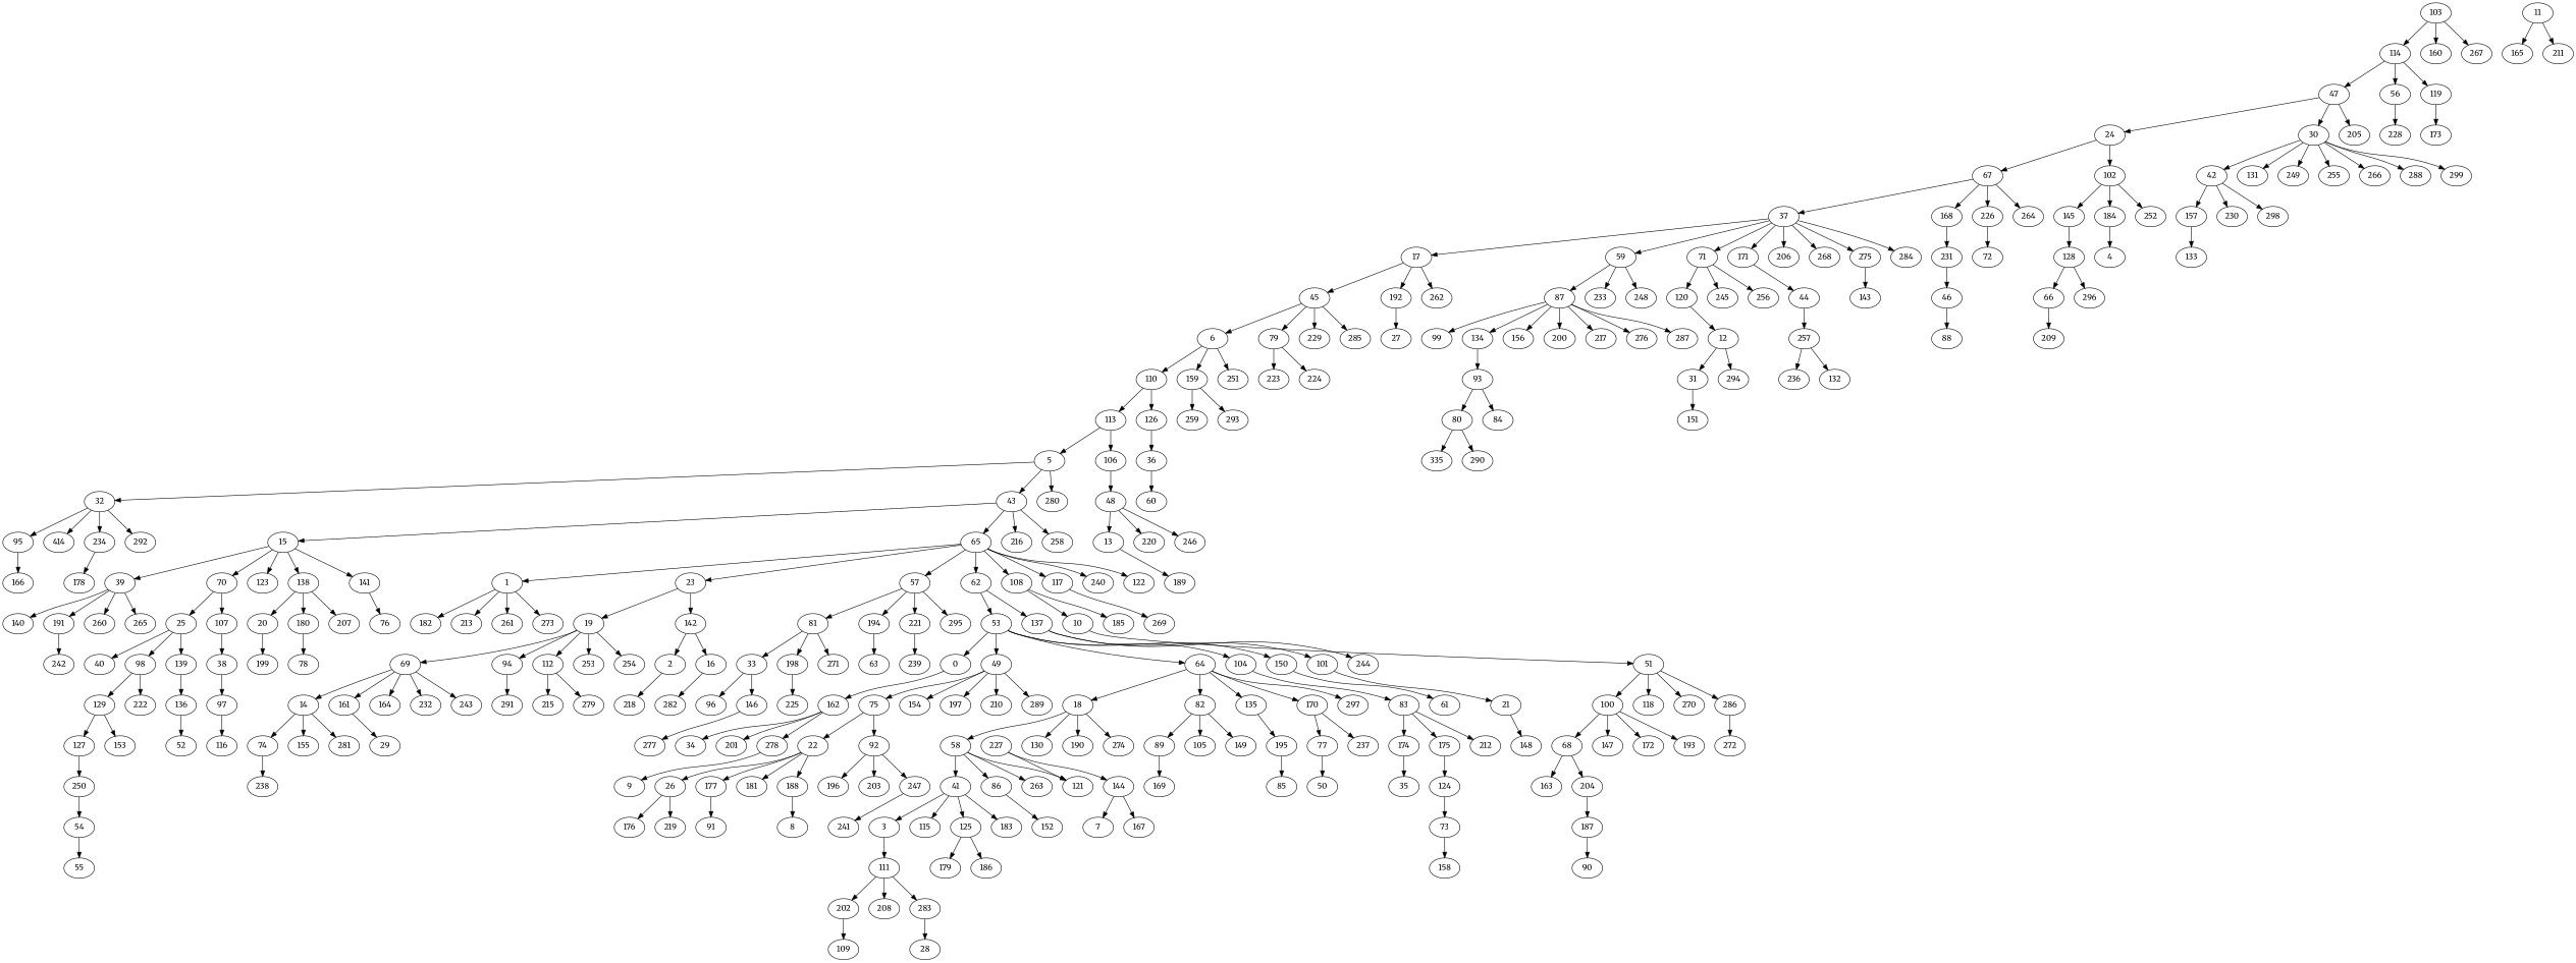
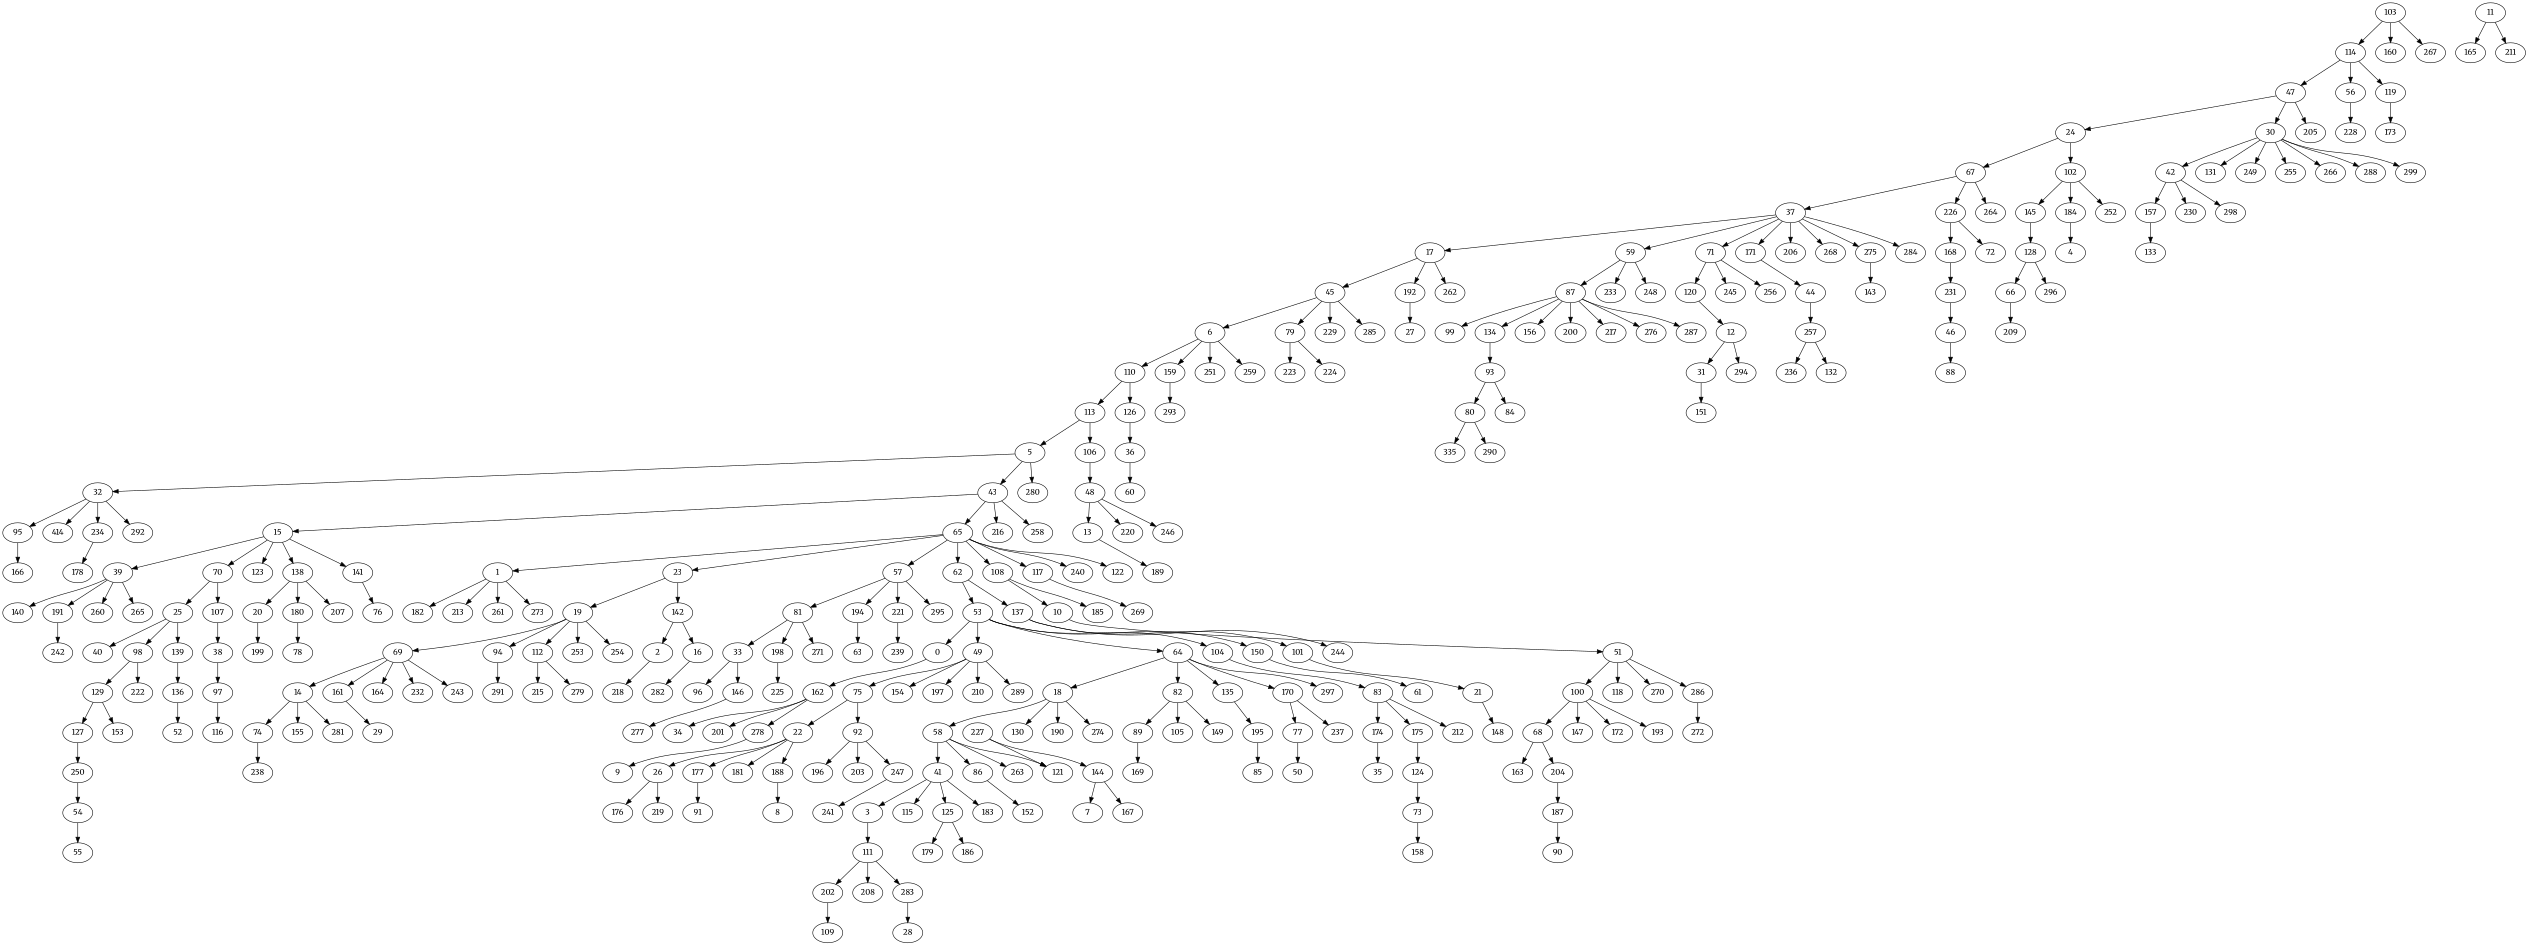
  digraph {
    fontname=Merriweather
    node [fontname=Merriweather]
    edge [fontname=Merriweather]
    103
    114
    160
    267
    47
    56
    119
    24
    30
    205
    228
    173
    67
    102
    42
    131
    249
    255
    266
    288
    299
    37
    168
    226
    264
    145
    184
    252
    17
    59
    71
    171
    206
    268
    275
    284
    231
    72
    128
    4
    157
    230
    298
    133
    45
    192
    262
    87
    233
    248
    120
    245
    256
    44
    143
    6
    79
    229
    285
    27
    110
    159
    251
    259
    223
    224
    99
    134
    156
    200
    217
    276
    287
    12
    257
    113
    126
    293
    5
    106
    36
    93
    46
    31
    294
    80
    84
    66
    296
    32
    43
    280
    48
    60
    95
    n96 [label=414]
    234
    292
    15
    65
    216
    258
    166
    178
    39
    70
    123
    138
    141
    1
    23
    57
    62
    108
    117
    240
    122
    140
    191
    260
    265
    25
    107
    20
    180
    207
    76
    242
    40
    98
    139
    38
    199
    78
    182
    213
    261
    273
    19
    142
    81
    194
    221
    295
    53
    137
    10
    185
    269
    69
    94
    112
    253
    254
    2
    16
    14
    161
    164
    232
    243
    291
    215
    279
    74
    155
    281
    29
    218
    282
    33
    198
    271
    63
    239
    96
    146
    225
    0
    49
    64
    104
    150
    101
    244
    162
    75
    154
    197
    210
    289
    18
    82
    135
    170
    297
    83
    61
    34
    201
    278
    9
    22
    92
    26
    177
    181
    188
    196
    203
    247
    58
    130
    190
    274
    89
    105
    149
    195
    77
    237
    174
    175
    212
    21
    41
    86
    121
    263
    3
    115
    125
    183
    152
    111
    179
    186
    202
    208
    283
    109
    28
    227
    144
    169
    85
    50
    51
    238
    129
    222
    136
    127
    153
    52
    97
    176
    219
    91
    8
    241
    277
    250
    35
    124
    73
    116
    100
    118
    270
    286
    68
    147
    172
    193
    272
    163
    204
    187
    90
    13
    220
    246
    189
    11
    165
    211
    151
    7
    167
    54
    55
    n293 [label=335]
    290
    148
    209
    88
    236
    132
    158
    103 -> 114
    103 -> 160
    103 -> 267
    114 -> 47
    114 -> 56
    114 -> 119
    47 -> 24
    47 -> 30
    47 -> 205
    56 -> 228
    119 -> 173
    24 -> 67
    24 -> 102
    30 -> 42
    30 -> 131
    30 -> 249
    30 -> 255
    30 -> 266
    30 -> 288
    30 -> 299
    67 -> 37
-   67 -> 168
+   226 -> 168
    67 -> 226
    67 -> 264
    102 -> 145
    102 -> 184
    102 -> 252
    42 -> 157
    42 -> 230
    42 -> 298
    37 -> 17
    37 -> 59
    37 -> 71
    37 -> 171
    37 -> 206
    37 -> 268
    37 -> 275
    37 -> 284
    168 -> 231
    226 -> 72
    145 -> 128
    184 -> 4
    17 -> 45
    17 -> 192
    17 -> 262
    59 -> 87
    59 -> 233
    59 -> 248
    71 -> 120
    71 -> 245
    71 -> 256
    171 -> 44
    275 -> 143
    231 -> 46
    128 -> 66
    128 -> 296
    157 -> 133
    45 -> 6
    45 -> 79
    45 -> 229
    45 -> 285
    192 -> 27
    87 -> 99
    87 -> 134
    87 -> 156
    87 -> 200
    87 -> 217
    87 -> 276
    87 -> 287
    120 -> 12
    44 -> 257
    6 -> 110
    6 -> 159
    6 -> 251
-   159 -> 259
+   6 -> 259
    79 -> 223
    79 -> 224
    110 -> 113
    110 -> 126
    159 -> 293
    134 -> 93
    12 -> 31
    12 -> 294
    257 -> 236
    257 -> 132
    113 -> 5
    113 -> 106
    126 -> 36
    5 -> 32
    5 -> 43
    5 -> 280
    106 -> 48
    36 -> 60
    93 -> 80
    93 -> 84
    46 -> 88
    31 -> 151
    80 -> n293
    80 -> 290
    66 -> 209
    32 -> 95
    32 -> n96
    32 -> 234
    32 -> 292
    43 -> 15
    43 -> 65
    43 -> 216
    43 -> 258
    48 -> 13
    48 -> 220
    48 -> 246
    95 -> 166
    234 -> 178
    15 -> 39
    15 -> 70
    15 -> 123
    15 -> 138
    15 -> 141
    65 -> 1
    65 -> 23
    65 -> 57
    65 -> 62
    65 -> 108
    65 -> 117
    65 -> 240
    65 -> 122
    39 -> 140
    39 -> 191
    39 -> 260
    39 -> 265
    70 -> 25
    70 -> 107
    138 -> 20
    138 -> 180
    138 -> 207
    141 -> 76
    1 -> 182
    1 -> 213
    1 -> 261
    1 -> 273
    23 -> 19
    23 -> 142
    57 -> 81
    57 -> 194
    57 -> 221
    57 -> 295
    62 -> 53
    62 -> 137
    108 -> 10
    108 -> 185
    117 -> 269
    191 -> 242
    25 -> 40
    25 -> 98
    25 -> 139
    107 -> 38
    20 -> 199
    180 -> 78
    98 -> 129
    98 -> 222
    139 -> 136
    38 -> 97
    19 -> 69
    19 -> 94
    19 -> 112
    19 -> 253
    19 -> 254
    142 -> 2
    142 -> 16
    81 -> 33
    81 -> 198
    81 -> 271
    194 -> 63
    221 -> 239
    53 -> 0
    53 -> 49
    53 -> 64
    53 -> 104
    53 -> 150
    137 -> 101
    137 -> 244
    10 -> 51
    69 -> 14
    69 -> 161
    69 -> 164
    69 -> 232
    69 -> 243
    94 -> 291
    112 -> 215
    112 -> 279
    2 -> 218
    16 -> 282
    14 -> 74
    14 -> 155
    14 -> 281
    161 -> 29
    74 -> 238
    33 -> 96
    33 -> 146
    198 -> 225
    146 -> 277
    0 -> 162
    49 -> 75
    49 -> 154
    49 -> 197
    49 -> 210
    49 -> 289
    64 -> 18
    64 -> 82
    64 -> 135
    64 -> 170
    64 -> 297
    104 -> 83
    150 -> 61
    101 -> 21
    162 -> 34
    162 -> 201
    162 -> 278
    75 -> 22
    75 -> 92
    18 -> 58
    18 -> 130
    18 -> 190
    18 -> 274
    82 -> 89
    82 -> 105
    82 -> 149
    135 -> 195
    170 -> 77
    170 -> 237
    83 -> 174
    83 -> 175
    83 -> 212
    278 -> 9
    22 -> 26
    22 -> 177
    22 -> 181
    22 -> 188
    92 -> 196
    92 -> 203
    92 -> 247
    26 -> 176
    26 -> 219
    177 -> 91
    188 -> 8
    247 -> 241
    58 -> 41
    58 -> 86
    58 -> 121
    58 -> 263
    89 -> 169
    195 -> 85
    77 -> 50
    174 -> 35
    175 -> 124
    21 -> 148
    41 -> 3
    41 -> 115
    41 -> 125
    41 -> 183
    86 -> 152
    3 -> 111
    125 -> 179
    125 -> 186
    111 -> 202
    111 -> 208
    111 -> 283
    202 -> 109
    283 -> 28
    227 -> 121
    227 -> 144
    144 -> 7
    144 -> 167
    51 -> 100
    51 -> 118
    51 -> 270
    51 -> 286
    129 -> 127
    129 -> 153
    136 -> 52
    127 -> 250
    97 -> 116
    250 -> 54
    124 -> 73
    73 -> 158
    100 -> 68
    100 -> 147
    100 -> 172
    100 -> 193
    286 -> 272
    68 -> 163
    68 -> 204
    204 -> 187
    187 -> 90
    13 -> 189
    11 -> 165
    11 -> 211
    54 -> 55
  }
